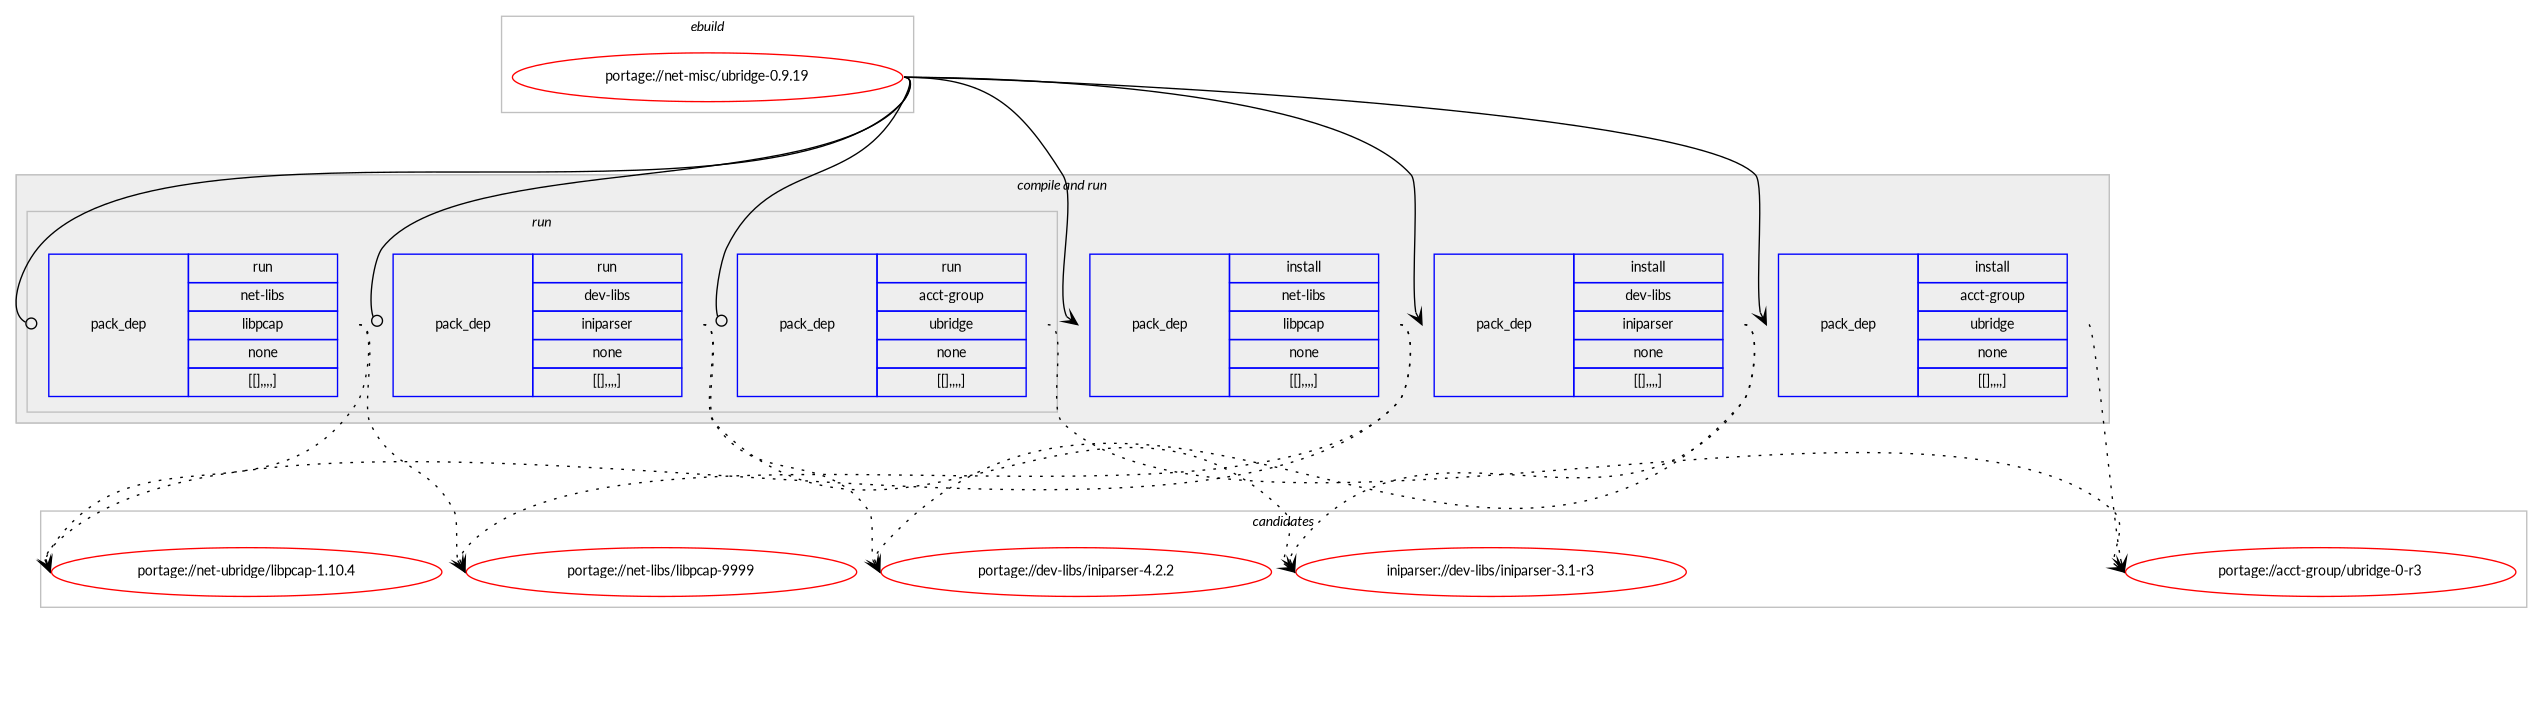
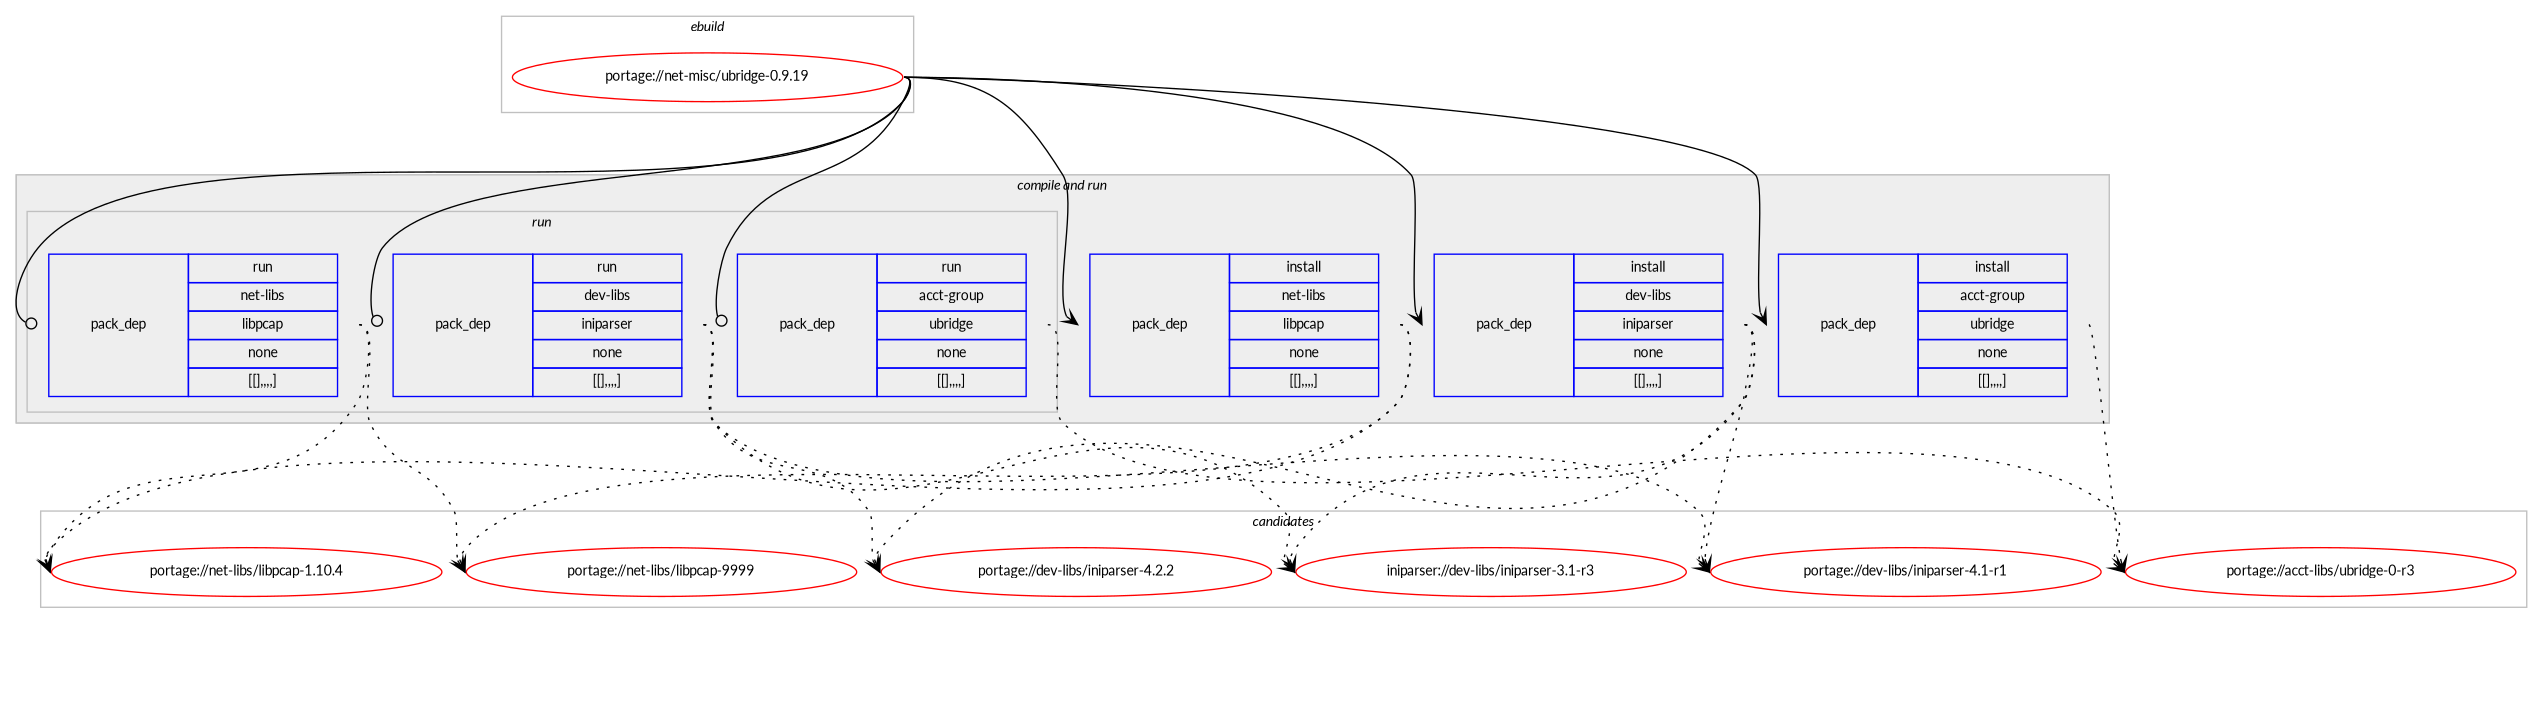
  digraph {
    compound=true
    concentrate=true
    fontname=Lato
    fontsize=10
    newrank=true
    rankdir=TB
    ranksep=1.5
    node [color=red fontname=Lato fontsize=10]
    edge [arrowhead=vee fontname=Lato headport=w style=dotted tailport=e weight=100]
    n1 [label="portage://net-misc/ubridge-0.9.19" width=4]
    n2 [color=blue label=<<TABLE BORDER="0" CELLBORDER="1" CELLSPACING="0" CELLPADDING="4" WIDTH="220"><TR><TD ROWSPAN="6" CELLPADDING="30">pack_dep</TD></TR><TR><TD WIDTH="110">install</TD></TR><TR><TD>acct-group</TD></TR><TR><TD>ubridge</TD></TR><TR><TD>none</TD></TR><TR><TD>[[],,,,]</TD></TR></TABLE>> shape=none]
    n3 [color=blue label=<<TABLE BORDER="0" CELLBORDER="1" CELLSPACING="0" CELLPADDING="4" WIDTH="220"><TR><TD ROWSPAN="6" CELLPADDING="30">pack_dep</TD></TR><TR><TD WIDTH="110">install</TD></TR><TR><TD>dev-libs</TD></TR><TR><TD>iniparser</TD></TR><TR><TD>none</TD></TR><TR><TD>[[],,,,]</TD></TR></TABLE>> shape=none]
    n4 [color=blue label=<<TABLE BORDER="0" CELLBORDER="1" CELLSPACING="0" CELLPADDING="4" WIDTH="220"><TR><TD ROWSPAN="6" CELLPADDING="30">pack_dep</TD></TR><TR><TD WIDTH="110">install</TD></TR><TR><TD>net-libs</TD></TR><TR><TD>libpcap</TD></TR><TR><TD>none</TD></TR><TR><TD>[[],,,,]</TD></TR></TABLE>> shape=none]
    n5 [color=blue label=<<TABLE BORDER="0" CELLBORDER="1" CELLSPACING="0" CELLPADDING="4" WIDTH="220"><TR><TD ROWSPAN="6" CELLPADDING="30">pack_dep</TD></TR><TR><TD WIDTH="110">run</TD></TR><TR><TD>acct-group</TD></TR><TR><TD>ubridge</TD></TR><TR><TD>none</TD></TR><TR><TD>[[],,,,]</TD></TR></TABLE>> shape=none]
    n6 [color=blue label=<<TABLE BORDER="0" CELLBORDER="1" CELLSPACING="0" CELLPADDING="4" WIDTH="220"><TR><TD ROWSPAN="6" CELLPADDING="30">pack_dep</TD></TR><TR><TD WIDTH="110">run</TD></TR><TR><TD>dev-libs</TD></TR><TR><TD>iniparser</TD></TR><TR><TD>none</TD></TR><TR><TD>[[],,,,]</TD></TR></TABLE>> shape=none]
    n7 [color=blue label=<<TABLE BORDER="0" CELLBORDER="1" CELLSPACING="0" CELLPADDING="4" WIDTH="220"><TR><TD ROWSPAN="6" CELLPADDING="30">pack_dep</TD></TR><TR><TD WIDTH="110">run</TD></TR><TR><TD>net-libs</TD></TR><TR><TD>libpcap</TD></TR><TR><TD>none</TD></TR><TR><TD>[[],,,,]</TD></TR></TABLE>> shape=none]
-   n8 [label="portage://acct-group/ubridge-0-r3" width=4]
+   n8 [label="portage://acct-libs/ubridge-0-r3" width=4]
    n9 [label="portage://dev-libs/iniparser-4.2.2" width=4]
+   n10 [label="portage://dev-libs/iniparser-4.1-r1" width=4]
    n11 [label="iniparser://dev-libs/iniparser-3.1-r3" width=4]
    n12 [label="portage://net-libs/libpcap-9999" width=4]
-   n13 [label="portage://net-ubridge/libpcap-1.10.4" width=4]
+   n13 [label="portage://net-libs/libpcap-1.10.4" width=4]
    subgraph cluster_1 {
      color=gray
      label=<<i>ebuild</i>>
      n1
    }
    subgraph cluster_2 {
      color=gray
      label=<<i>dependencies</i>>
      subgraph cluster_3 {
        color=gray
        fillcolor="#eeeeee"
        label=<<i>compile</i>>
        style=filled
        subgraph sub_4 {
          color=gray
          fillcolor="#eeeeee"
          label=<<i>compile</i>>
          style=filled
          n2
        }
        subgraph sub_5 {
          color=gray
          fillcolor="#eeeeee"
          label=<<i>compile</i>>
          style=filled
          n3
        }
        subgraph sub_6 {
          color=gray
          fillcolor="#eeeeee"
          label=<<i>compile</i>>
          style=filled
          n4
        }
      }
      subgraph cluster_7 {
        color=gray
        fillcolor="#eeeeee"
        label=<<i>compile and run</i>>
        style=filled
      }
      subgraph cluster_8 {
        color=gray
        fillcolor="#eeeeee"
        label=<<i>run</i>>
        style=filled
        subgraph sub_9 {
          color=gray
          fillcolor="#eeeeee"
          label=<<i>run</i>>
          style=filled
          n5
        }
        subgraph sub_10 {
          color=gray
          fillcolor="#eeeeee"
          label=<<i>run</i>>
          style=filled
          n6
        }
        subgraph sub_11 {
          color=gray
          fillcolor="#eeeeee"
          label=<<i>run</i>>
          style=filled
          n7
        }
      }
    }
    subgraph cluster_12 {
      color=gray
      label=<<i>candidates</i>>
      rank=same
      subgraph sub_13 {
        color=black
        label=<<i>candidates</i>>
        nodesep=1
        rank=same
        n8
      }
      subgraph sub_14 {
        color=black
        label=<<i>candidates</i>>
        nodesep=1
        rank=same
        n9
+       n10
        n11
      }
      subgraph sub_15 {
        color=black
        label=<<i>candidates</i>>
        nodesep=1
        rank=same
        n12
        n13
      }
      subgraph sub_16 {
        color=black
        label=<<i>candidates</i>>
        nodesep=1
        rank=same
        n8
      }
      subgraph sub_17 {
        color=black
        label=<<i>candidates</i>>
        nodesep=1
        rank=same
        n9
+       n10
        n11
      }
      subgraph sub_18 {
        color=black
        label=<<i>candidates</i>>
        nodesep=1
        rank=same
        n12
        n13
      }
    }
    n1 -> n2 [style=solid weight=20]
    n1 -> n3 [style=solid weight=20]
    n1 -> n4 [style=solid weight=20]
    n1 -> n5 [arrowhead=odot style=solid weight=20]
    n1 -> n6 [arrowhead=odot style=solid weight=20]
    n1 -> n7 [arrowhead=odot style=solid weight=20]
    n2 -> n8
    n3 -> n9
+   n3 -> n10
    n3 -> n11
    n4 -> n12
    n4 -> n13
    n5 -> n8
    n6 -> n9
+   n6 -> n10
    n6 -> n11
    n7 -> n12
    n7 -> n13
  }
